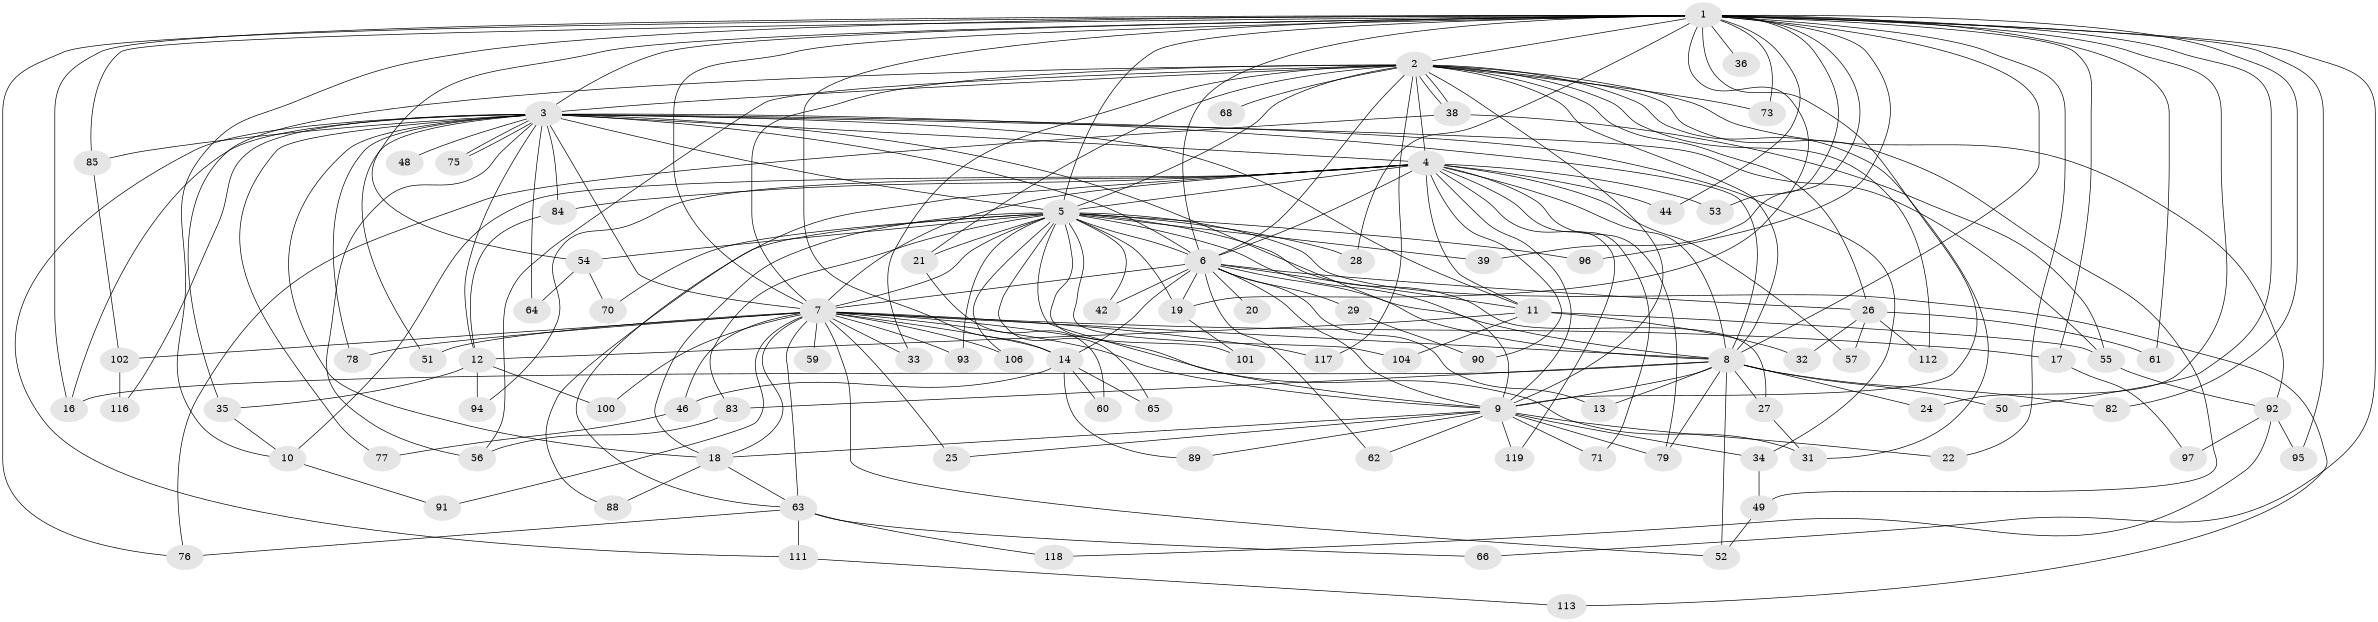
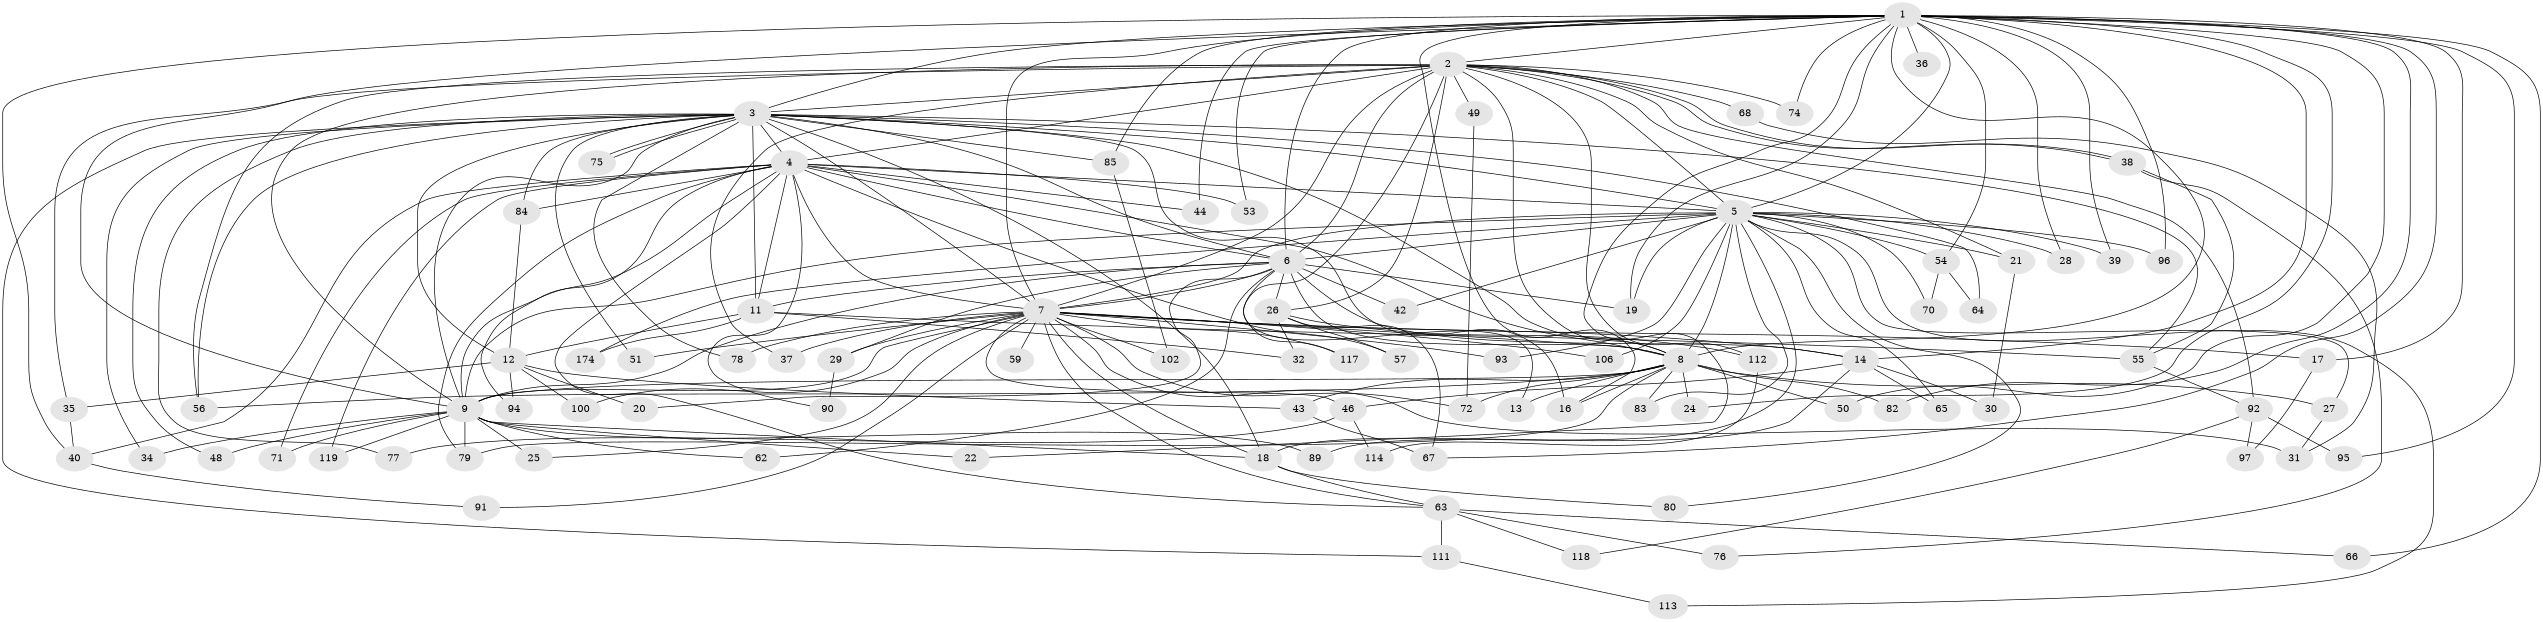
  graph {
    node [color=gray90 style=filled]
    1 [super="+107"]
    2 [super="+33"]
    3 [super="+87"]
    5 [super="+15"]
    6 [super="+73"]
    7 [super="+10"]
    8 [super="+41"]
    9 [super="+30"]
    14 [super="+86"]
    16
    17
    19 [super="+72"]
    22
    24
    28
    36
    39
-   40 [super="+58" label=10]
+   40 [super="+58"]
    44
    50
    53
    54 [super="+115"]
-   61
+   61 [label=67]
    66
-   74 [label=73]
+   74
    76 [super="+80"]
    82
    85
    95
    96
    4 [super="+45"]
    21
    26 [super="+109"]
    31 [super="+98"]
    35
-   37 [label=33]
+   37
    38
    49 [super="+108"]
    56
    68
    92
    112
    117
    11 [super="+67"]
    12 [super="+105"]
    18 [super="+100"]
    34
    48
    51
    55 [super="+110"]
    64
    75
    77
    78
    84
    111
-   116
    57
    63 [super="+99"]
    71
    79 [super="+81"]
    90
    94
    119
    27
    42
    65
    70
    83
-   88
+   88 [label=80]
    93
-   101
-   104
+   104 [label=174]
    106
    113
    13
    20
    29
    62
    59
    25 [super="+69"]
    46
-   52
+   52 [label=72]
    91
    102
    n86 [label=100]
+   43
    89
-   60
+   60 [label=30]
    97
    32
    118
+   114
    1 -- 2
    1 -- 3
    1 -- 5
    1 -- 6
    1 -- 7 [weight=2]
    1 -- 8
    1 -- 9
    1 -- 14
    1 -- 16
    1 -- 17
    1 -- 19
    1 -- 22
    1 -- 24
    1 -- 28
    1 -- 36
    1 -- 39
    1 -- 40
    1 -- 44
    1 -- 50
    1 -- 53
    1 -- 54 [weight=2]
    1 -- 61
    1 -- 66
    1 -- 74
-   1 -- 76
    1 -- 82
    1 -- 85
    1 -- 95
    1 -- 96
    2 -- 3
    2 -- 5
    2 -- 6
    2 -- 7 [weight=2]
    2 -- 8
    2 -- 9
    2 -- 74
    2 -- 4 [weight=2]
    2 -- 21
    2 -- 26
-   2 -- 31
+   68 -- 31
    2 -- 35
    2 -- 37
    2 -- 38
    2 -- 38
    2 -- 49
    2 -- 56
    2 -- 68 [weight=2]
    2 -- 92
    2 -- 112
    2 -- 117
    3 -- 5
    3 -- 6
    3 -- 7 [weight=2]
    3 -- 8
    3 -- 9
    3 -- 16
    3 -- 85
    3 -- 4
    3 -- 56
    3 -- 11
    3 -- 12
    3 -- 18
    3 -- 34
    3 -- 48
    3 -- 51
    3 -- 55
    3 -- 64
    3 -- 75
    3 -- 75
    3 -- 77
    3 -- 78
    3 -- 84
    3 -- 111
-   3 -- 116
    5 -- 6
    5 -- 7 [weight=2]
    5 -- 8
    5 -- 9
    5 -- 19
    5 -- 28
    5 -- 39
    5 -- 54
    5 -- 96
    5 -- 21
    5 -- 18
    5 -- 27
    5 -- 42
    5 -- 65
    5 -- 70
    5 -- 83
    5 -- 88
    5 -- 93
-   5 -- 101
    5 -- 104
    5 -- 106
    5 -- 113
    6 -- 7 [weight=2]
    6 -- 8 [weight=2]
    6 -- 9
    6 -- 14
    6 -- 19
    6 -- 26
    6 -- 11
    6 -- 42
    6 -- 13
    6 -- 20
    6 -- 29
    6 -- 62
    7 -- 8 [weight=2]
    7 -- 9 [weight=2]
    7 -- 14
    7 -- 17
    7 -- 31
    7 -- 37
    7 -- 117
    7 -- 18
    7 -- 51
    7 -- 78
    7 -- 63
    7 -- 93
    7 -- 106
+   7 -- 29
    7 -- 59
    7 -- 25
    7 -- 46
    7 -- 52
    7 -- 91
    7 -- 102
    7 -- n86
    8 -- 9
    8 -- 16
    8 -- 24
    8 -- 50
    8 -- 82
-   83 -- 56
+   8 -- 56
    8 -- 79
    8 -- 27
    8 -- 83
    8 -- 13
    8 -- 52
+   8 -- 43
    9 -- 22
    9 -- 18
    9 -- 34
+   9 -- 48
    9 -- 71
    9 -- 79
    9 -- 119
    9 -- 62
    9 -- 25
    9 -- 89
    14 -- 65
    14 -- 46
    14 -- 89
    14 -- 60
    17 -- 97
-   19 -- 101
    40 -- 91
    54 -- 64
    54 -- 70
    85 -- 102
    4 -- 5
    4 -- 6
    4 -- 7 [weight=2]
    4 -- 8
    4 -- 9
    4 -- 40
    4 -- 44
    4 -- 53
    4 -- 11 [weight=2]
    4 -- 84
    4 -- 57
    4 -- 63
    4 -- 71
    4 -- 79
    4 -- 90
    4 -- 94
    4 -- 119
    21 -- 60
    26 -- 61
    26 -- 112
    26 -- 57
    26 -- 32
    35 -- 40
    38 -- 76
    38 -- 55
    49 -- 52
    92 -- 95
    92 -- 97
    92 -- 118
+   112 -- 114
    11 -- 12
    11 -- 55
    11 -- 104
    11 -- 32
    12 -- 35
    12 -- 94
+   12 -- 20
    12 -- n86
+   12 -- 43
    18 -- 63
    18 -- 88
-   34 -- 49
    55 -- 92
    84 -- 12
    111 -- 113
    63 -- 66
    63 -- 76
    63 -- 111
    63 -- 118
    27 -- 31
    29 -- 90
    46 -- 77
-   102 -- 116
+   46 -- 114
+   43 -- 61
  }
